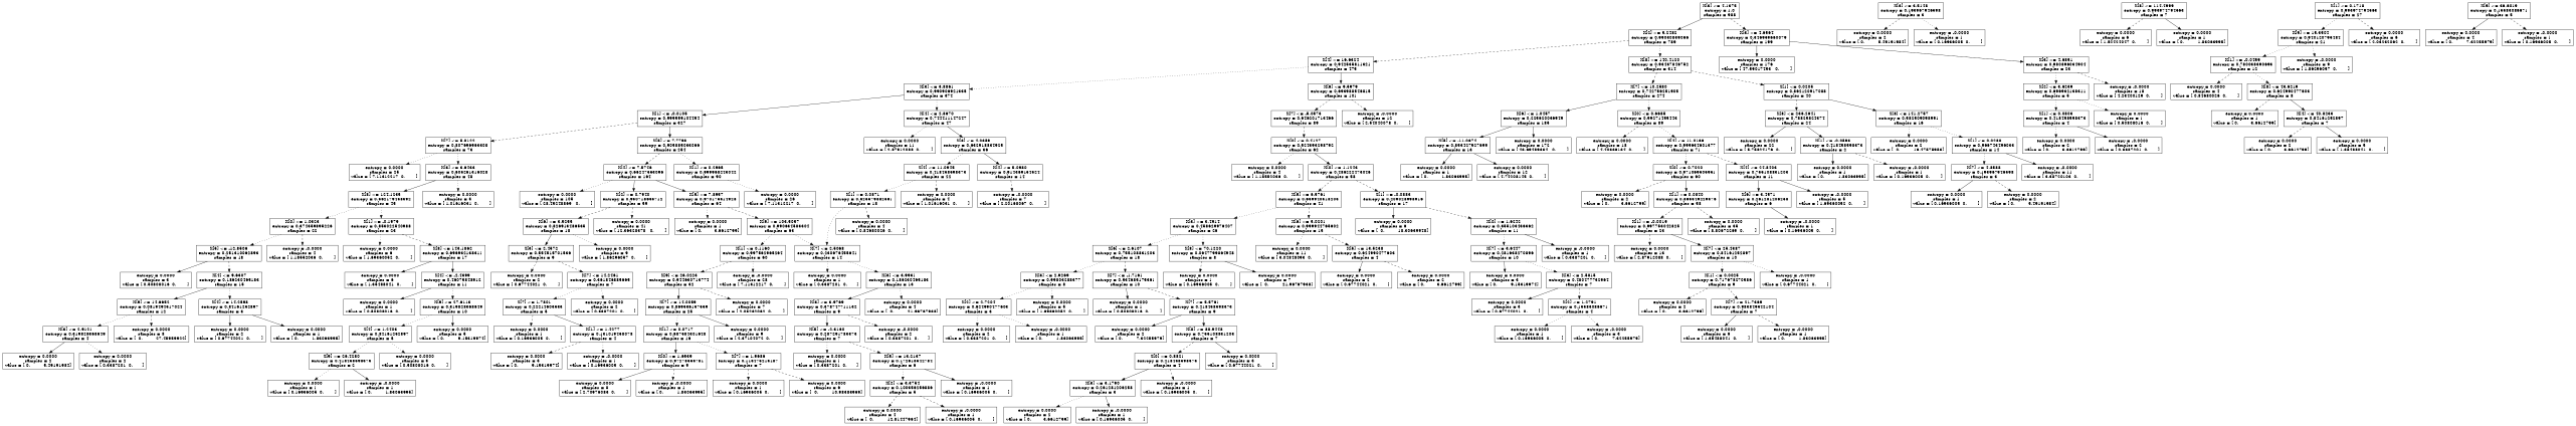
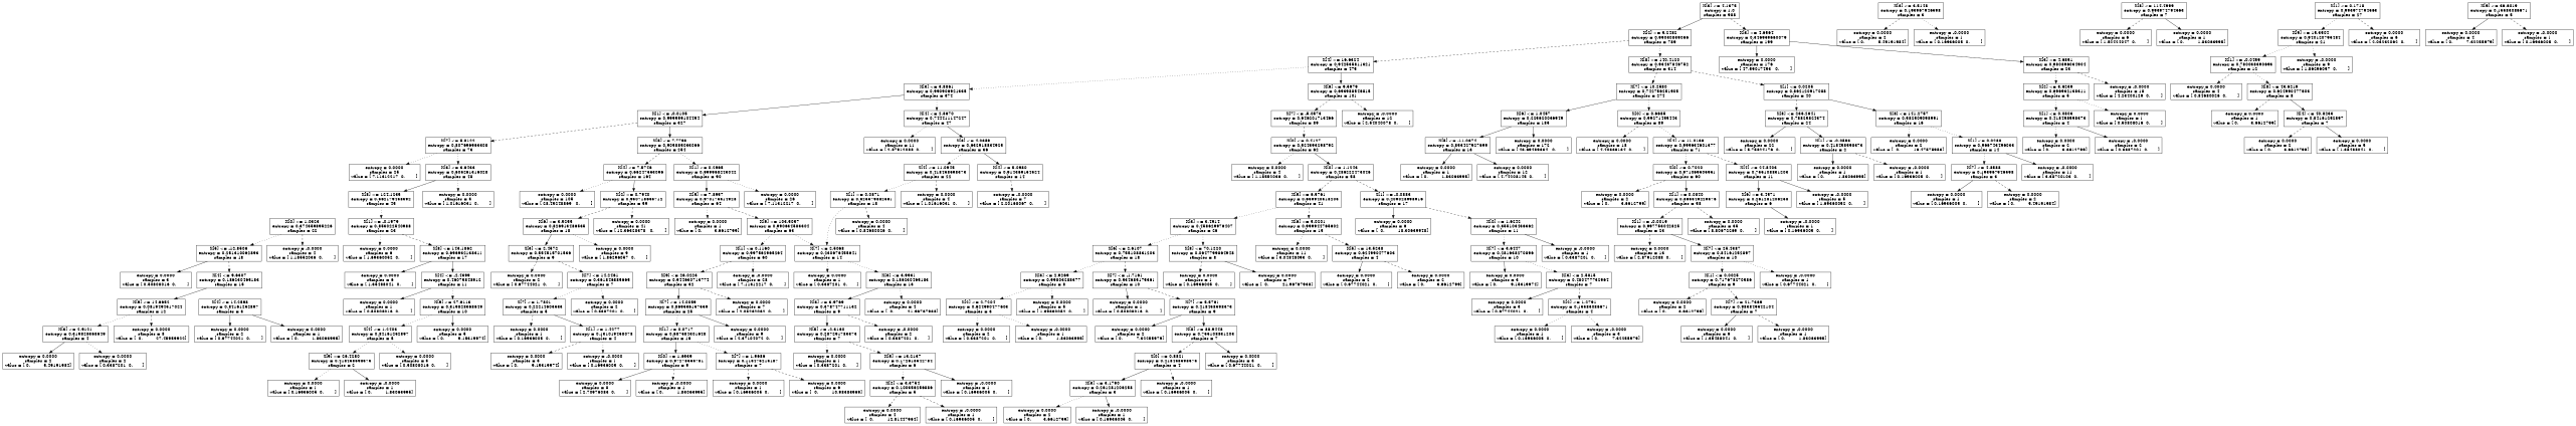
  digraph {
    fontname="DejaVu Serif"
    node [fontname="DejaVu Serif" shape=box]
    edge [fontname="DejaVu Serif" style=dotted]
    n1 [label="X[3] <= 4.1375\nentropy = 1.0\nsamples = 988"]
    n2 [label="X[2] <= 5.2482\nentropy = 0.99030839066\nsamples = 789"]
    n3 [label="X[3] <= 4.6564\nentropy = 0.346959660079\nsamples = 199"]
    n4 [label="X[4] <= 16.6324\nentropy = 0.942535811321\nsamples = 475"]
    n5 [label="X[8] <= 140.4120\nentropy = 0.93437846752\nsamples = 314"]
    n6 [label="entropy = 0.0000\nsamples = 176\nvalue = [ 47.59017453   0.        ]"]
    n7 [label="X[3] <= 4.6851\nentropy = 0.980896034904\nsamples = 23"]
    n8 [label="X[3] <= 3.8861\nentropy = 0.990906921335\nsamples = 374"]
    n9 [label="X[6] <= 9.5979\nentropy = 0.693988546815\nsamples = 101"]
    n10 [label="X[7] <= 10.2580\nentropy = 0.742756251905\nsamples = 274"]
    n11 [label="X[1] <= 0.0205\nentropy = 0.862120917088\nsamples = 40"]
    n12 [label="X[1] <= -0.0105\nentropy = 0.999559104454\nsamples = 327"]
    n13 [label="X[4] <= 2.8670\nentropy = 0.744411147247\nsamples = 47"]
    n14 [label="X[7] <= -5.0573\nentropy = 0.646201713466\nsamples = 89"]
    n15 [label="entropy = -0.0000\nsamples = 12\nvalue = [ 2.54040078  0.        ]"]
    n16 [label="X[7] <= 5.8122\nentropy = 0.807696963308\nsamples = 73"]
    n17 [label="X[5] <= 7.7798\nentropy = 0.905885033066\nsamples = 254"]
    n18 [label="entropy = 0.0000\nsamples = 11\nvalue = [ 2.87912088  0.        ]"]
    n19 [label="X[3] <= 4.0359\nentropy = 0.632918834925\nsamples = 36"]
    n20 [label="entropy = 0.0000\nsamples = 25\nvalue = [ 7.11312217  0.        ]"]
    n21 [label="X[3] <= 3.6433\nentropy = 0.605261316028\nsamples = 48"]
    n22 [label="X[4] <= 7.5746\nentropy = 0.66247553096\nsamples = 164"]
    n23 [label="X[1] <= 0.2965\nentropy = 0.999968243042\nsamples = 90"]
    n24 [label="X[8] <= 124.1235\nentropy = 0.562179458392\nsamples = 45"]
    n25 [label="entropy = 0.0000\nsamples = 3\nvalue = [ 1.01616031  0.        ]"]
    n26 [label="X[0] <= 1.0323\nentropy = 0.374359895226\nsamples = 22"]
    n27 [label="X[1] <= -0.1979\nentropy = 0.853022540988\nsamples = 23"]
    n28 [label="X[5] <= -12.8506\nentropy = 0.251310062893\nsamples = 18"]
    n29 [label="entropy = -0.0000\nsamples = 4\nvalue = [ 1.18552036  0.        ]"]
    n30 [label="entropy = 0.0000\nsamples = 6\nvalue = [ 1.69360052  0.        ]"]
    n31 [label="X[8] <= 143.1862\nentropy = 0.696932138311\nsamples = 17"]
    n32 [label="entropy = 0.0000\nsamples = 3\nvalue = [ 0.50808016  0.        ]"]
    n33 [label="X[4] <= 9.6307\nentropy = 0.186230465183\nsamples = 15"]
    n34 [label="X[9] <= 14.6652\nentropy = 0.0819494517024\nsamples = 12"]
    n35 [label="X[4] <= 14.2598\nentropy = 0.84161252897\nsamples = 3"]
    n36 [label="X[3] <= 2.9121\nentropy = 0.319828368649\nsamples = 4"]
    n37 [label="entropy = 0.0000\nsamples = 8\nvalue = [  0.          27.45959922]"]
    n38 [label="entropy = 0.0000\nsamples = 2\nvalue = [ 0.67744021  0.        ]"]
    n39 [label="entropy = 0.0000\nsamples = 1\nvalue = [ 0.          1.83063995]"]
    n40 [label="entropy = 0.0000\nsamples = 2\nvalue = [ 0.          5.49191984]"]
    n41 [label="entropy = 0.0000\nsamples = 2\nvalue = [ 0.3387201  0.       ]"]
    n42 [label="entropy = 0.0000\nsamples = 6\nvalue = [ 1.35488041  0.        ]"]
    n43 [label="X[4] <= -2.4399\nentropy = 0.46075848912\nsamples = 11"]
    n44 [label="entropy = 0.0000\nsamples = 1\nvalue = [ 0.50808016  0.        ]"]
    n45 [label="X[9] <= 27.6113\nentropy = 0.319828368649\nsamples = 10"]
    n46 [label="X[4] <= 1.2403\nentropy = 0.84161252897\nsamples = 5"]
    n47 [label="entropy = 0.0000\nsamples = 5\nvalue = [ 0.          9.15319974]"]
    n48 [label="X[9] <= 26.4280\nentropy = 0.418458598373\nsamples = 2"]
    n49 [label="entropy = 0.0000\nsamples = 3\nvalue = [ 0.50808016  0.        ]"]
    n50 [label="entropy = 0.0000\nsamples = 1\nvalue = [ 0.16936005  0.        ]"]
    n51 [label="entropy = -0.0000\nsamples = 1\nvalue = [ 0.          1.83063995]"]
    n52 [label="entropy = 0.0000\nsamples = 105\nvalue = [ 28.45248869   0.        ]"]
    n53 [label="X[2] <= 0.7940\nentropy = 0.950718635712\nsamples = 59"]
    n54 [label="X[5] <= 7.8957\nentropy = 0.970175314928\nsamples = 64"]
    n55 [label="entropy = 0.0000\nsamples = 26\nvalue = [ 7.11312217  0.        ]"]
    n56 [label="X[6] <= 3.5255\nentropy = 0.826913486535\nsamples = 18"]
    n57 [label="entropy = 0.0000\nsamples = 41\nvalue = [ 12.36328378   0.        ]"]
    n58 [label="X[3] <= 2.4572\nentropy = 0.554515701536\nsamples = 9"]
    n59 [label="entropy = 0.0000\nsamples = 9\nvalue = [ 1.86296057  0.        ]"]
    n60 [label="entropy = 0.0000\nsamples = 2\nvalue = [ 0.67744021  0.        ]"]
    n61 [label="X[7] <= 14.2461\nentropy = 0.361846885665\nsamples = 7"]
    n62 [label="X[7] <= 1.7801\nentropy = 0.22214603533\nsamples = 5"]
    n63 [label="entropy = 0.0000\nsamples = 2\nvalue = [ 0.3387201  0.       ]"]
    n64 [label="entropy = 0.0000\nsamples = 1\nvalue = [ 0.16936005  0.        ]"]
    n65 [label="X[1] <= 1.4277\nentropy = 0.131019458078\nsamples = 4"]
    n66 [label="entropy = 0.0000\nsamples = 3\nvalue = [ 0.          9.15319974]"]
    n67 [label="entropy = -0.0000\nsamples = 1\nvalue = [ 0.16936005  0.        ]"]
    n68 [label="entropy = 0.0000\nsamples = 1\nvalue = [ 0.         3.6612799]"]
    n69 [label="X[9] <= 103.5057\nentropy = 0.990634583304\nsamples = 63"]
    n70 [label="X[1] <= 0.1160\nentropy = 0.997562965264\nsamples = 60"]
    n71 [label="X[7] <= 2.5068\nentropy = 0.230676455641\nsamples = 14"]
    n72 [label="X[9] <= 26.0223\nentropy = 0.944630713774\nsamples = 32"]
    n73 [label="entropy = -0.0000\nsamples = 28\nvalue = [ 7.11312217  0.        ]"]
    n74 [label="X[3] <= 3.5148\nentropy = 0.193967946598\nsamples = 3"]
    n75 [label="entropy = 0.0000\nsamples = 2\nvalue = [ 0.          5.49191984]"]
    n76 [label="entropy = -0.0000\nsamples = 1\nvalue = [ 0.16936005  0.        ]"]
    n77 [label="X[7] <= 14.0059\nentropy = 0.869536157559\nsamples = 25"]
    n78 [label="entropy = 0.0000\nsamples = 7\nvalue = [ 2.03232062  0.        ]"]
    n79 [label="X[1] <= 0.0717\nentropy = 0.687584301648\nsamples = 16"]
    n80 [label="entropy = 0.0000\nsamples = 9\nvalue = [ 2.37104072  0.        ]"]
    n81 [label="X[0] <= 1.6539\nentropy = 0.97278553781\nsamples = 9"]
    n82 [label="X[7] <= 1.9686\nentropy = 0.113475213187\nsamples = 7"]
    n83 [label="entropy = 0.0000\nsamples = 8\nvalue = [ 2.70976083  0.        ]"]
    n84 [label="entropy = -0.0000\nsamples = 1\nvalue = [ 0.          1.83063995]"]
    n85 [label="entropy = 0.0000\nsamples = 1\nvalue = [ 0.16936005  0.        ]"]
    n86 [label="entropy = 0.0000\nsamples = 6\nvalue = [  0.          10.98383969]"]
    n87 [label="X[4] <= 11.0945\nentropy = 0.418458598373\nsamples = 22"]
    n88 [label="X[4] <= 5.0980\nentropy = 0.914369154524\nsamples = 14"]
    n89 [label="X[1] <= 0.0871\nentropy = 0.325579882561\nsamples = 18"]
    n90 [label="entropy = 0.0000\nsamples = 4\nvalue = [ 1.01616031  0.        ]"]
    n91 [label="entropy = -0.0000\nsamples = 7\nvalue = [ 2.20168067  0.        ]"]
    n92 [label="entropy = 0.0000\nsamples = 4\nvalue = [ 0.84680026  0.        ]"]
    n93 [label="entropy = 0.0000\nsamples = 1\nvalue = [ 0.3387201  0.       ]"]
    n94 [label="X[3] <= 3.9931\nentropy = 0.186230465183\nsamples = 13"]
    n95 [label="X[3] <= 3.9769\nentropy = 0.378747711132\nsamples = 9"]
    n96 [label="entropy = 0.0000\nsamples = 4\nvalue = [  0.          21.96767938]"]
    n97 [label="X[5] <= -2.3160\nentropy = 0.287291783373\nsamples = 7"]
    n98 [label="entropy = -0.0000\nsamples = 2\nvalue = [ 0.3387201  0.       ]"]
    n99 [label="entropy = 0.0000\nsamples = 1\nvalue = [ 0.3387201  0.       ]"]
    n100 [label="X[5] <= 13.2137\nentropy = 0.172618542784\nsamples = 6"]
    n101 [label="X[2] <= 3.3754\nentropy = 0.100356256886\nsamples = 5"]
    n102 [label="entropy = -0.0000\nsamples = 1\nvalue = [ 0.16936005  0.        ]"]
    n103 [label="entropy = 0.0000\nsamples = 4\nvalue = [  0.          12.81447964]"]
    n104 [label="entropy = -0.0000\nsamples = 1\nvalue = [ 0.16936005  0.        ]"]
    n105 [label="X[8] <= 114.4999\nentropy = 0.993974794563\nsamples = 7"]
    n106 [label="entropy = 0.0000\nsamples = 6\nvalue = [ 1.52424047  0.        ]"]
    n107 [label="entropy = 0.0000\nsamples = 1\nvalue = [ 0.          1.83063995]"]
    n108 [label="X[0] <= 0.4127\nentropy = 0.524393298792\nsamples = 62"]
    n109 [label="X[1] <= 0.1718\nentropy = 0.993974794563\nsamples = 27"]
    n110 [label="X[9] <= 15.3504\nentropy = 0.940120795484\nsamples = 21"]
    n111 [label="entropy = 0.0000\nsamples = 6\nvalue = [ 2.03232062  0.        ]"]
    n112 [label="entropy = 0.0000\nsamples = 4\nvalue = [ 1.18552036  0.        ]"]
    n113 [label="X[0] <= 1.1243\nentropy = 0.486222473046\nsamples = 58"]
    n114 [label="X[1] <= -0.0459\nentropy = 0.780038390693\nsamples = 12"]
    n115 [label="entropy = -0.0000\nsamples = 9\nvalue = [ 1.86296057  0.        ]"]
    n116 [label="entropy = 0.0000\nsamples = 4\nvalue = [ 0.84680026  0.        ]"]
    n117 [label="X[8] <= 43.6219\nentropy = 0.624990477603\nsamples = 8"]
    n118 [label="entropy = 0.0000\nsamples = 1\nvalue = [ 0.         3.6612799]"]
    n119 [label="X[4] <= 40.8233\nentropy = 0.84161252897\nsamples = 7"]
    n120 [label="entropy = 0.0000\nsamples = 2\nvalue = [ 0.         3.6612799]"]
    n121 [label="entropy = 0.0000\nsamples = 5\nvalue = [ 1.35488041  0.        ]"]
    n122 [label="X[5] <= 6.5761\nentropy = 0.639940318203\nsamples = 41"]
    n123 [label="X[1] <= -0.0883\nentropy = 0.209028998916\nsamples = 17"]
    n124 [label="X[3] <= 3.4914\nentropy = 0.458629976407\nsamples = 26"]
    n125 [label="X[6] <= 5.0201\nentropy = 0.999944765602\nsamples = 15"]
    n126 [label="entropy = 0.0000\nsamples = 6\nvalue = [  0.          18.30639948]"]
    n127 [label="X[0] <= 1.6242\nentropy = 0.355103436362\nsamples = 11"]
    n128 [label="X[6] <= 2.6107\nentropy = 0.755108831203\nsamples = 18"]
    n129 [label="X[8] <= 70.1220\nentropy = 0.0647799864948\nsamples = 8"]
    n130 [label="entropy = 0.0000\nsamples = 11\nvalue = [ 3.04848093  0.        ]"]
    n131 [label="X[5] <= 13.5238\nentropy = 0.624990477603\nsamples = 4"]
    n132 [label="X[3] <= 2.9269\nentropy = 0.99803288377\nsamples = 8"]
    n133 [label="X[7] <= -1.7161\nentropy = 0.534685175361\nsamples = 10"]
    n134 [label="entropy = 0.0000\nsamples = 1\nvalue = [ 0.16936005  0.        ]"]
    n135 [label="entropy = 0.0000\nsamples = 7\nvalue = [  0.          21.96767938]"]
    n136 [label="X[2] <= 2.7204\nentropy = 0.624990477603\nsamples = 3"]
    n137 [label="entropy = 0.0000\nsamples = 5\nvalue = [ 1.69360052  0.        ]"]
    n138 [label="entropy = 0.0000\nsamples = 1\nvalue = [ 0.50808016  0.        ]"]
    n139 [label="X[7] <= 5.5761\nentropy = 0.418458598373\nsamples = 9"]
    n140 [label="entropy = 0.0000\nsamples = 2\nvalue = [ 0.3387201  0.       ]"]
    n141 [label="entropy = -0.0000\nsamples = 1\nvalue = [ 0.          1.83063995]"]
    n142 [label="entropy = 0.0000\nsamples = 2\nvalue = [ 0.          7.32255979]"]
    n143 [label="X[8] <= 88.9448\nentropy = 0.755108831203\nsamples = 7"]
    n144 [label="X[0] <= 0.8821\nentropy = 0.418458598373\nsamples = 4"]
    n145 [label="entropy = 0.0000\nsamples = 3\nvalue = [ 0.67744021  0.        ]"]
    n146 [label="X[3] <= 3.1790\nentropy = 0.261281206258\nsamples = 3"]
    n147 [label="entropy = -0.0000\nsamples = 1\nvalue = [ 0.16936005  0.        ]"]
    n148 [label="entropy = 0.0000\nsamples = 2\nvalue = [ 0.         3.6612799]"]
    n149 [label="entropy = -0.0000\nsamples = 1\nvalue = [ 0.16936005  0.        ]"]
    n150 [label="entropy = 0.0000\nsamples = 2\nvalue = [ 0.67744021  0.        ]"]
    n151 [label="entropy = 0.0000\nsamples = 2\nvalue = [ 0.         3.6612799]"]
    n152 [label="X[7] <= 3.6447\nentropy = 0.281638270896\nsamples = 10"]
    n153 [label="entropy = -0.0000\nsamples = 1\nvalue = [ 0.3387201  0.       ]"]
    n154 [label="entropy = 0.0000\nsamples = 3\nvalue = [ 0.          9.15319974]"]
    n155 [label="X[3] <= 2.5815\nentropy = 0.480477732964\nsamples = 7"]
    n156 [label="entropy = 0.0000\nsamples = 3\nvalue = [ 0.67744021  0.        ]"]
    n157 [label="X[2] <= 1.2791\nentropy = 0.15583086671\nsamples = 4"]
    n158 [label="entropy = 0.0000\nsamples = 1\nvalue = [ 0.16936005  0.        ]"]
    n159 [label="entropy = -0.0000\nsamples = 3\nvalue = [ 0.          7.32255979]"]
    n160 [label="X[6] <= 1.0457\nentropy = 0.225620036949\nsamples = 185"]
    n161 [label="X[0] <= 0.6685\nentropy = 0.99271455443\nsamples = 89"]
    n162 [label="X[8] <= 236.2641\nentropy = 0.78825824374\nsamples = 24"]
    n163 [label="X[8] <= 141.2757\nentropy = 0.582509098991\nsamples = 16"]
    n164 [label="X[5] <= -11.0674\nentropy = 0.853427527699\nsamples = 13"]
    n165 [label="entropy = 0.0000\nsamples = 172\nvalue = [ 43.69489334   0.        ]"]
    n166 [label="entropy = 0.0000\nsamples = 18\nvalue = [ 4.40336134  0.        ]"]
    n167 [label="X[4] <= 11.0166\nentropy = 0.999634601377\nsamples = 71"]
    n168 [label="entropy = 0.0000\nsamples = 1\nvalue = [ 0.          1.83063995]"]
    n169 [label="entropy = 0.0000\nsamples = 12\nvalue = [ 4.74208145  0.        ]"]
    n170 [label="X[0] <= 0.7020\nentropy = 0.971069505951\nsamples = 60"]
    n171 [label="X[4] <= 24.8403\nentropy = 0.755108831203\nsamples = 11"]
    n172 [label="entropy = 0.0000\nsamples = 2\nvalue = [ 0.         3.6612799]"]
    n173 [label="X[1] <= 0.0840\nentropy = 0.863349229376\nsamples = 58"]
    n174 [label="X[6] <= 3.4571\nentropy = 0.261281206258\nsamples = 6"]
    n175 [label="entropy = -0.0000\nsamples = 5\nvalue = [ 1.69360052  0.        ]"]
    n176 [label="X[1] <= -0.0019\nentropy = 0.997753042825\nsamples = 23"]
    n177 [label="entropy = 0.0000\nsamples = 35\nvalue = [ 8.80672269  0.        ]"]
    n178 [label="entropy = 0.0000\nsamples = 13\nvalue = [ 2.87912088  0.        ]"]
    n179 [label="X[7] <= 25.4387\nentropy = 0.84161252897\nsamples = 10"]
    n180 [label="X[1] <= 0.0025\nentropy = 0.717678270586\nsamples = 9"]
    n181 [label="entropy = -0.0000\nsamples = 1\nvalue = [ 0.67744021  0.        ]"]
    n182 [label="entropy = 0.0000\nsamples = 2\nvalue = [ 0.         3.6612799]"]
    n183 [label="X[7] <= 21.7369\nentropy = 0.983849542104\nsamples = 7"]
    n184 [label="entropy = 0.0000\nsamples = 6\nvalue = [ 1.35488041  0.        ]"]
    n185 [label="entropy = -0.0000\nsamples = 1\nvalue = [ 0.          1.83063995]"]
    n186 [label="entropy = -0.0000\nsamples = 1\nvalue = [ 0.16936005  0.        ]"]
    n187 [label="X[9] <= 36.6019\nentropy = 0.15583086671\nsamples = 5"]
    n188 [label="entropy = 0.0000\nsamples = 4\nvalue = [ 0.          7.32255979]"]
    n189 [label="entropy = -0.0000\nsamples = 1\nvalue = [ 0.16936005  0.        ]"]
    n190 [label="entropy = 0.0000\nsamples = 22\nvalue = [ 5.75824176  0.        ]"]
    n191 [label="X[1] <= -0.0593\nentropy = 0.418458598373\nsamples = 2"]
    n192 [label="entropy = 0.0000\nsamples = 2\nvalue = [  0.          16.47575953]"]
    n193 [label="X[1] <= 0.0288\nentropy = 0.966743496033\nsamples = 14"]
    n194 [label="entropy = 0.0000\nsamples = 1\nvalue = [ 0.          1.83063995]"]
    n195 [label="entropy = -0.0000\nsamples = 1\nvalue = [ 0.16936005  0.        ]"]
    n196 [label="X[7] <= 4.8588\nentropy = 0.193967946598\nsamples = 3"]
    n197 [label="entropy = -0.0000\nsamples = 11\nvalue = [ 3.38720103  0.        ]"]
    n198 [label="entropy = 0.0000\nsamples = 1\nvalue = [ 0.16936005  0.        ]"]
    n199 [label="entropy = 0.0000\nsamples = 2\nvalue = [ 0.          5.49191984]"]
    n200 [label="X[2] <= 3.6239\nentropy = 0.696932138311\nsamples = 5"]
    n201 [label="entropy = -0.0000\nsamples = 18\nvalue = [ 4.23400129  0.        ]"]
    n202 [label="X[1] <= 0.0803\nentropy = 0.418458598373\nsamples = 4"]
    n203 [label="entropy = 0.0000\nsamples = 1\nvalue = [ 0.50808016  0.        ]"]
    n204 [label="entropy = 0.0000\nsamples = 2\nvalue = [ 0.         3.6612799]"]
    n205 [label="entropy = -0.0000\nsamples = 2\nvalue = [ 0.3387201  0.       ]"]
    n1 -> n2 [style=solid]
    n1 -> n3 [style=dashed]
    n2 -> n4 [style=dashed]
    n2 -> n5
    n3 -> n6 [style=solid]
    n3 -> n7 [style=solid]
    n4 -> n8
    n4 -> n9 [style=solid]
    n5 -> n10 [style=dashed]
    n5 -> n11 [style=dashed]
    n7 -> n200
    n7 -> n201 [style=dashed]
    n8 -> n12 [style=solid]
    n8 -> n13
    n9 -> n14 [style=dashed]
    n9 -> n15 [style=dashed]
    n10 -> n160 [style=solid]
    n10 -> n161
    n11 -> n162 [style=dashed]
    n11 -> n163 [style=solid]
    n12 -> n16 [style=dashed]
    n12 -> n17 [style=solid]
    n13 -> n18
    n13 -> n19 [style=solid]
    n14 -> n108 [style=dashed]
    n16 -> n20
    n16 -> n21
    n17 -> n22 [style=dashed]
    n17 -> n23
    n19 -> n87
    n19 -> n88 [style=solid]
    n21 -> n24 [style=solid]
    n21 -> n25
    n22 -> n52
    n22 -> n53 [style=solid]
-   n22 -> n54 [style=solid]
+   n23 -> n54 [style=solid]
    n23 -> n55
-   n24 -> n26
    n24 -> n27
    n26 -> n28
    n26 -> n29 [style=dashed]
    n27 -> n30
    n27 -> n31 [style=dashed]
    n28 -> n32 [style=solid]
    n28 -> n33 [style=dashed]
    n31 -> n42 [style=solid]
    n31 -> n43 [style=solid]
    n33 -> n34 [style=solid]
-   n33 -> n35
    n34 -> n36
    n34 -> n37 [style=dashed]
    n35 -> n38 [style=solid]
    n35 -> n39 [style=solid]
    n36 -> n40 [style=solid]
    n36 -> n41
    n43 -> n44 [style=solid]
    n43 -> n45
    n45 -> n46
    n45 -> n47 [style=solid]
    n46 -> n48
    n46 -> n49
    n48 -> n50
    n48 -> n51 [style=solid]
    n53 -> n56 [style=dashed]
    n53 -> n57 [style=dashed]
    n54 -> n68
    n54 -> n69 [style=dashed]
    n56 -> n58 [style=solid]
    n56 -> n59
    n58 -> n60 [style=dashed]
    n58 -> n61 [style=dashed]
    n61 -> n62
    n61 -> n63
    n62 -> n64 [style=dashed]
    n62 -> n65 [style=solid]
    n65 -> n66 [style=dashed]
    n65 -> n67
    n69 -> n70
    n69 -> n71
    n70 -> n72 [style=dashed]
    n70 -> n73
    n71 -> n93
    n71 -> n94
    n72 -> n77 [style=solid]
    n72 -> n78 [style=dashed]
    n74 -> n75 [style=dashed]
    n74 -> n76
    n77 -> n79
    n77 -> n80 [style=solid]
    n79 -> n81 [style=solid]
    n79 -> n82
    n81 -> n83 [style=solid]
    n81 -> n84 [style=dashed]
    n82 -> n85 [style=dashed]
    n82 -> n86 [style=dashed]
    n87 -> n89
    n87 -> n90 [style=dashed]
    n88 -> n91 [style=dashed]
    n89 -> n71
    n89 -> n92 [style=dashed]
    n94 -> n95 [style=solid]
    n94 -> n96
    n95 -> n97 [style=solid]
    n95 -> n98 [style=dashed]
    n97 -> n99
    n97 -> n100 [style=dashed]
    n100 -> n101
    n100 -> n102 [style=solid]
    n101 -> n103 [style=dashed]
    n101 -> n104 [style=dashed]
    n105 -> n106 [style=dashed]
    n105 -> n107 [style=solid]
    n108 -> n112
    n108 -> n113 [style=solid]
    n109 -> n110
    n109 -> n111 [style=dashed]
    n110 -> n114
    n110 -> n115
    n113 -> n122 [style=dashed]
    n113 -> n123 [style=dashed]
    n114 -> n116 [style=dashed]
    n114 -> n117
    n117 -> n118 [style=dashed]
    n117 -> n119 [style=solid]
    n119 -> n120 [style=dashed]
    n119 -> n121 [style=solid]
    n122 -> n124
    n122 -> n125 [style=dashed]
    n123 -> n126 [style=solid]
    n123 -> n127 [style=dashed]
    n124 -> n128
    n124 -> n129
    n125 -> n130
    n125 -> n131 [style=dashed]
    n127 -> n152
    n127 -> n153 [style=solid]
    n128 -> n132
    n128 -> n133 [style=dashed]
    n129 -> n134 [style=dashed]
    n129 -> n135 [style=solid]
    n131 -> n150 [style=solid]
    n131 -> n151 [style=dashed]
    n132 -> n136
    n132 -> n137
    n133 -> n138 [style=solid]
    n133 -> n139 [style=dashed]
    n136 -> n140
    n136 -> n141
    n139 -> n142 [style=solid]
    n139 -> n143 [style=solid]
    n143 -> n144 [style=dashed]
    n143 -> n145 [style=solid]
    n144 -> n146 [style=solid]
    n144 -> n147 [style=dashed]
    n146 -> n148
    n146 -> n149 [style=solid]
    n152 -> n154 [style=solid]
    n152 -> n155
    n155 -> n156 [style=solid]
    n155 -> n157 [style=dashed]
    n157 -> n158
    n157 -> n159
    n160 -> n164 [style=solid]
    n160 -> n165 [style=solid]
    n161 -> n166 [style=dashed]
    n161 -> n167
    n162 -> n190 [style=solid]
    n162 -> n191 [style=solid]
    n163 -> n192
    n163 -> n193
    n164 -> n168 [style=solid]
    n164 -> n169 [style=solid]
    n167 -> n170
    n167 -> n171 [style=dashed]
    n170 -> n172 [style=dashed]
    n170 -> n173 [style=solid]
    n171 -> n174 [style=solid]
    n171 -> n175 [style=solid]
    n173 -> n176 [style=dashed]
    n173 -> n177 [style=dashed]
    n174 -> n186 [style=solid]
    n176 -> n178 [style=dashed]
    n176 -> n179 [style=solid]
    n179 -> n180
    n179 -> n181
    n180 -> n182 [style=dashed]
    n180 -> n183 [style=dashed]
    n183 -> n184 [style=solid]
    n183 -> n185 [style=dashed]
    n187 -> n188 [style=solid]
    n187 -> n189 [style=dashed]
    n191 -> n194 [style=solid]
    n191 -> n195 [style=dashed]
    n193 -> n196
    n193 -> n197 [style=solid]
    n196 -> n198 [style=solid]
    n196 -> n199 [style=dashed]
    n200 -> n202
    n200 -> n203
    n202 -> n204
    n202 -> n205 [style=solid]
  }
